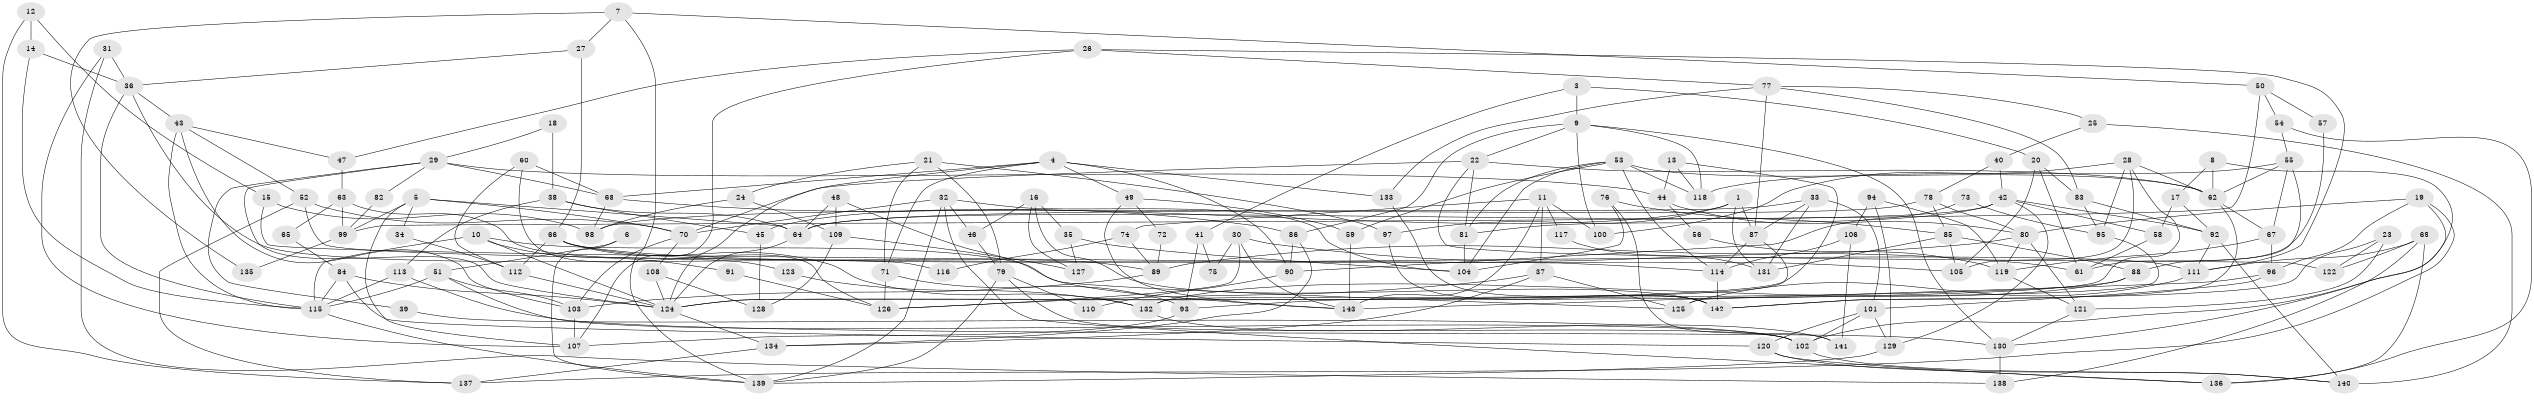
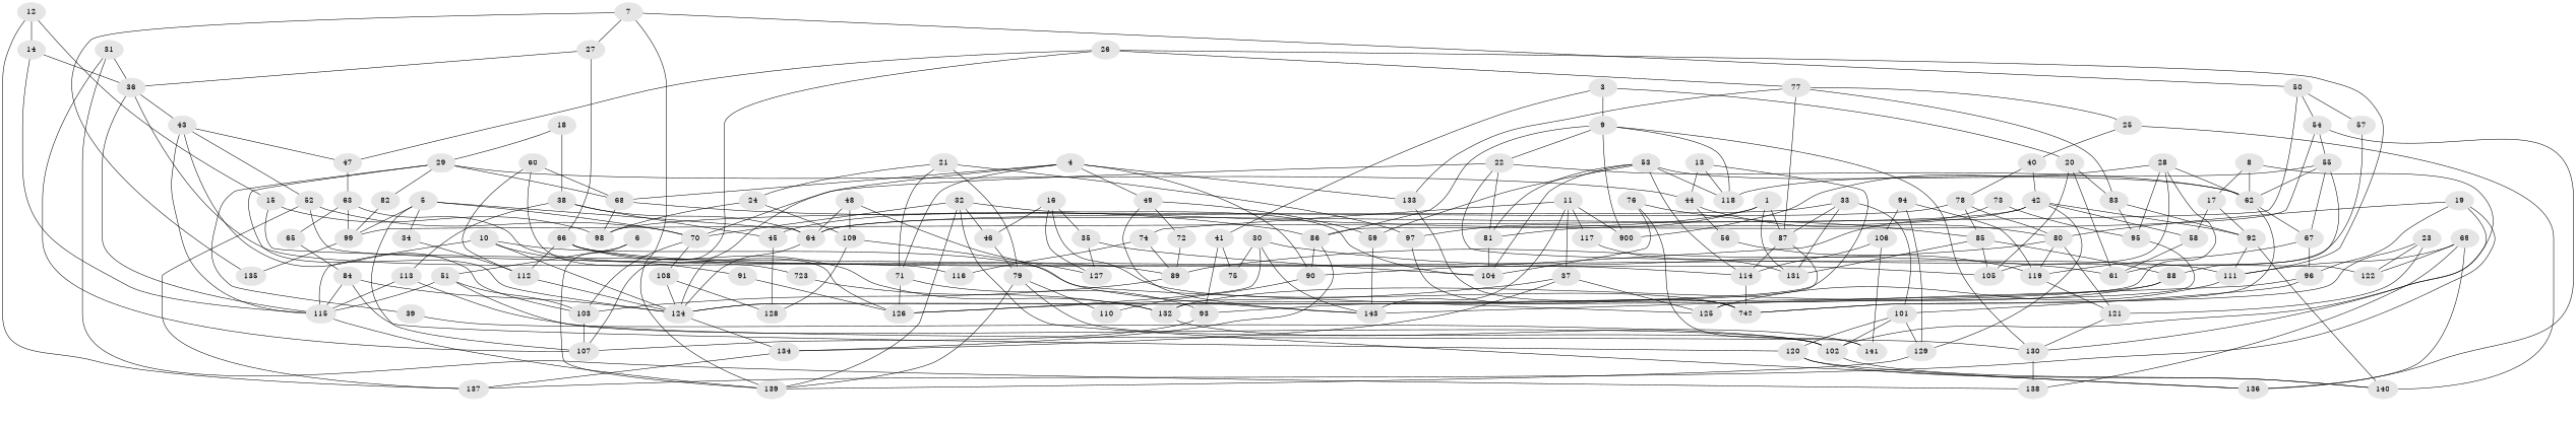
  graph {
    node [color=gray90 style=filled]
    1
    45
    87
    97
    131
    128
    114
    132
-   142
+   142 [label=742]
    10
    124
    91
    115
    125
    65
    84
    80
    121
    119
    89
    3
    9
    20
    41
    22
    86
-   100
+   100 [label=900]
    118
    130
    61
    83
    105
    75
    93
    4
    49
    68
    71
    90
    133
    143
    59
    72
    98
    126
    110
    134
    5
    34
    64
    70
    99
    107
    112
    103
    108
    135
    6
    51
    139
    102
    7
    27
    50
    25
    40
    140
    36
    66
    54
    57
    8
    17
    62
    58
    92
    67
    81
    122
    138
    11
    37
    74
    117
    116
    12
    14
    15
    137
    13
    44
    56
    43
    16
    35
    46
    127
    104
    79
    111
    18
    29
    38
    39
    82
    113
    19
    96
    101
    95
    21
    24
    109
    23
    42
    78
    26
    47
    77
    63
    28
    30
    31
    32
    136
    33
    129
    120
    52
    85
-   123
+   123 [label=723]
    48
    55
    53
    88
    60
    141
    69
    73
    76
    94
    106
    1 -- 45
    1 -- 87
    1 -- 97
    1 -- 131
    45 -- 128
    87 -- 114
    87 -- 132
    97 -- 142
    114 -- 142
    132 -- 141
    10 -- 124
    10 -- 91
    10 -- 115
    10 -- 125
    124 -- 134
    91 -- 126
    115 -- 139
    65 -- 84
    84 -- 124
    84 -- 115
    84 -- 120
    80 -- 121
    80 -- 119
    80 -- 89
    121 -- 130
    119 -- 121
    89 -- 103
    3 -- 9
    3 -- 20
    3 -- 41
    9 -- 22
    9 -- 86
    9 -- 100
    9 -- 118
    9 -- 130
    20 -- 61
    20 -- 83
    20 -- 105
    41 -- 75
    41 -- 93
    22 -- 70
    22 -- 62
    22 -- 81
    22 -- 122
    86 -- 90
    86 -- 134
    130 -- 138
    83 -- 92
    83 -- 95
    93 -- 107
    4 -- 124
    4 -- 49
    4 -- 68
    4 -- 71
    4 -- 90
    4 -- 133
    49 -- 143
    49 -- 59
    49 -- 72
    68 -- 86
    68 -- 98
    71 -- 93
    71 -- 126
    90 -- 110
    133 -- 142
    59 -- 143
    72 -- 89
    134 -- 137
    5 -- 34
    5 -- 64
    5 -- 70
    5 -- 99
    5 -- 107
    34 -- 112
    64 -- 124
    70 -- 103
    70 -- 108
    99 -- 135
    112 -- 124
    103 -- 107
    108 -- 128
    108 -- 124
    6 -- 51
    6 -- 139
    51 -- 115
    51 -- 103
    51 -- 102
    102 -- 140
    7 -- 135
    7 -- 139
    7 -- 27
    7 -- 50
    27 -- 36
    27 -- 66
    50 -- 99
    50 -- 54
    50 -- 57
    25 -- 40
    25 -- 140
    40 -- 42
    40 -- 78
    36 -- 115
    36 -- 116
    36 -- 43
    66 -- 132
    66 -- 89
    66 -- 112
    66 -- 111
+   54 -- 86
    54 -- 136
    54 -- 55
    57 -- 61
    8 -- 102
    8 -- 17
    8 -- 62
    17 -- 58
    17 -- 92
    62 -- 142
    62 -- 67
    58 -- 61
    92 -- 140
    92 -- 111
    67 -- 119
    67 -- 96
    81 -- 104
    11 -- 100
    11 -- 143
    11 -- 37
    11 -- 74
    11 -- 117
    37 -- 125
    37 -- 126
    37 -- 134
    74 -- 89
    74 -- 116
    117 -- 131
    12 -- 14
    12 -- 15
    12 -- 137
    14 -- 115
    14 -- 36
    15 -- 114
    15 -- 98
    13 -- 124
    13 -- 118
    13 -- 44
    44 -- 80
    44 -- 56
    56 -- 119
    43 -- 115
    43 -- 103
    43 -- 47
    43 -- 52
    16 -- 142
    16 -- 35
    16 -- 46
    16 -- 127
    35 -- 127
    35 -- 104
    46 -- 79
    79 -- 110
    79 -- 139
    79 -- 102
    111 -- 125
    18 -- 29
    18 -- 38
    29 -- 124
    29 -- 68
    29 -- 44
    29 -- 39
    29 -- 82
    38 -- 45
    38 -- 64
    38 -- 113
    39 -- 102
    82 -- 99
    113 -- 115
    113 -- 130
    19 -- 80
    19 -- 130
    19 -- 137
    19 -- 96
    96 -- 143
    96 -- 101
    101 -- 102
    101 -- 129
    101 -- 120
    95 -- 125
    21 -- 97
    21 -- 71
    21 -- 79
    21 -- 24
    24 -- 98
    24 -- 109
    109 -- 128
    109 -- 127
    23 -- 142
    23 -- 121
    23 -- 122
    42 -- 64
    42 -- 58
    42 -- 92
    42 -- 81
    42 -- 129
    78 -- 80
    78 -- 98
    78 -- 85
    26 -- 107
    26 -- 111
    26 -- 47
    26 -- 77
    47 -- 63
    77 -- 87
    77 -- 83
    77 -- 133
    77 -- 25
    63 -- 65
    63 -- 99
    63 -- 123
    28 -- 124
    28 -- 100
    28 -- 105
    28 -- 62
    28 -- 95
    30 -- 61
    30 -- 75
    30 -- 143
    30 -- 126
    31 -- 107
    31 -- 36
    31 -- 138
    32 -- 70
    32 -- 139
    32 -- 46
    32 -- 104
    32 -- 136
    33 -- 87
    33 -- 131
    33 -- 64
    33 -- 101
    129 -- 139
    120 -- 140
    120 -- 136
    52 -- 105
    52 -- 70
    52 -- 137
    85 -- 131
    85 -- 105
    85 -- 88
    123 -- 132
    48 -- 143
    48 -- 64
    48 -- 109
    55 -- 118
    55 -- 62
    55 -- 67
    55 -- 88
    53 -- 114
    53 -- 118
    53 -- 59
    53 -- 62
    53 -- 81
    53 -- 104
    88 -- 132
    88 -- 93
    60 -- 68
    60 -- 126
    60 -- 112
    69 -- 122
    69 -- 138
    69 -- 111
    69 -- 136
    73 -- 90
    73 -- 95
    76 -- 104
    76 -- 85
    76 -- 141
    94 -- 119
    94 -- 129
    94 -- 106
    106 -- 114
    106 -- 141
  }
